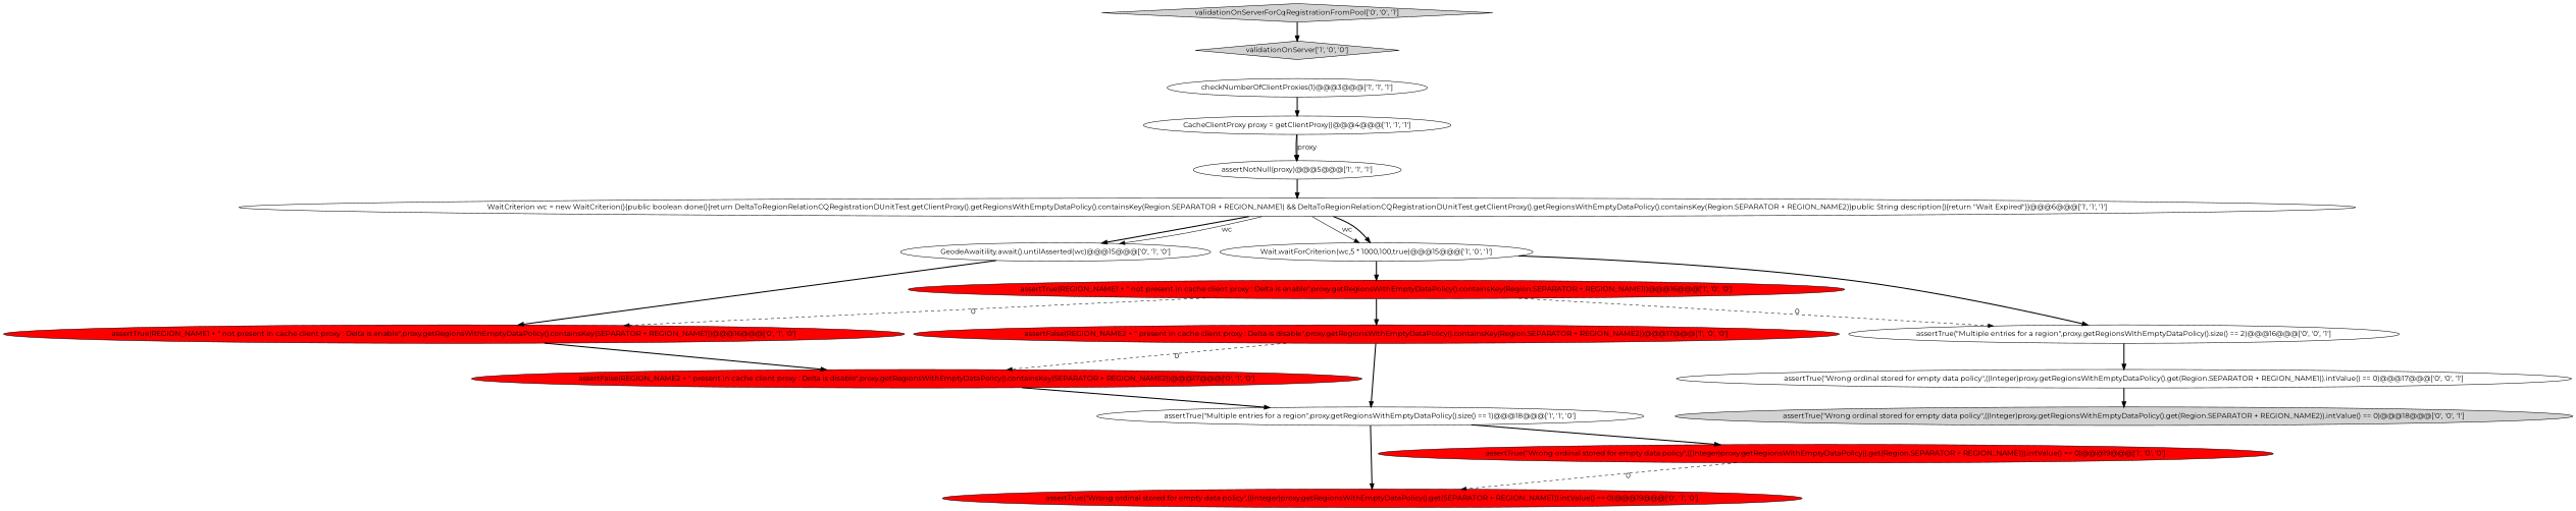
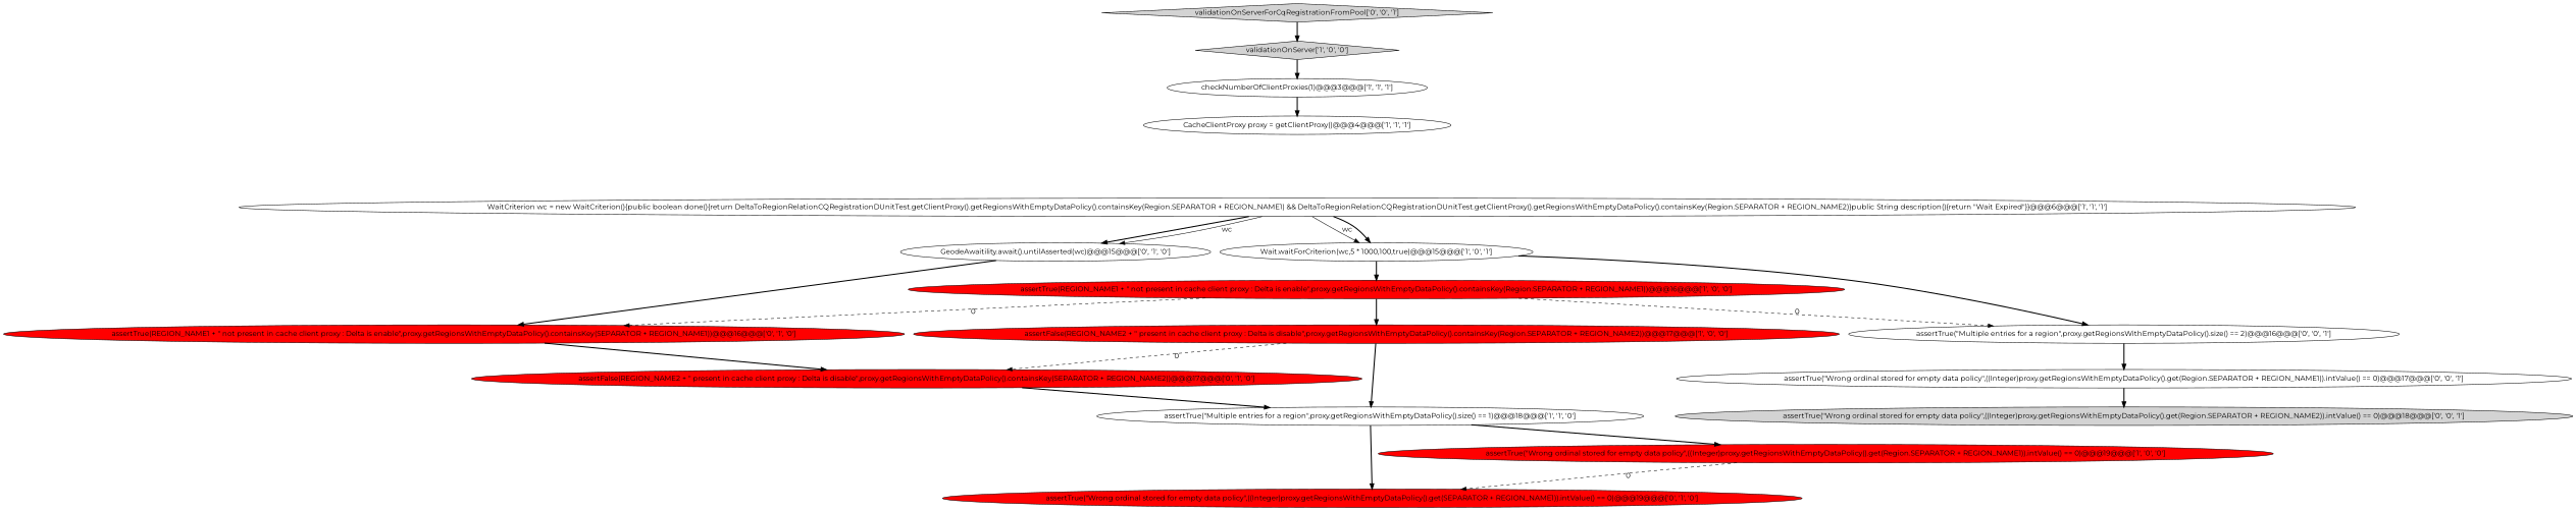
  digraph {
    fontname=Montserrat
    node [fillcolor=white fontname=Montserrat shape=ellipse style=filled]
    edge [fontname=Montserrat style=bold]
    n1 [label="WaitCriterion wc = new WaitCriterion(){public boolean done(){return DeltaToRegionRelationCQRegistrationDUnitTest.getClientProxy().getRegionsWithEmptyDataPolicy().containsKey(Region.SEPARATOR + REGION_NAME1) && DeltaToRegionRelationCQRegistrationDUnitTest.getClientProxy().getRegionsWithEmptyDataPolicy().containsKey(Region.SEPARATOR + REGION_NAME2)}public String description(){return \"Wait Expired\"}}@@@6@@@['1', '1', '1']"]
    n2 [label="GeodeAwaitility.await().untilAsserted(wc)@@@15@@@['0', '1', '0']"]
    n3 [label="Wait.waitForCriterion(wc,5 * 1000,100,true)@@@15@@@['1', '0', '1']"]
    n4 [fillcolor=red label="assertTrue(REGION_NAME1 + \" not present in cache client proxy : Delta is enable\",proxy.getRegionsWithEmptyDataPolicy().containsKey(SEPARATOR + REGION_NAME1))@@@16@@@['0', '1', '0']"]
    n5 [label="assertTrue(\"Multiple entries for a region\",proxy.getRegionsWithEmptyDataPolicy().size() == 2)@@@16@@@['0', '0', '1']"]
    n6 [fillcolor=red label="assertTrue(REGION_NAME1 + \" not present in cache client proxy : Delta is enable\",proxy.getRegionsWithEmptyDataPolicy().containsKey(Region.SEPARATOR + REGION_NAME1))@@@16@@@['1', '0', '0']"]
    n7 [label="assertTrue(\"Multiple entries for a region\",proxy.getRegionsWithEmptyDataPolicy().size() == 1)@@@18@@@['1', '1', '0']"]
    n8 [fillcolor=red label="assertTrue(\"Wrong ordinal stored for empty data policy\",((Integer)proxy.getRegionsWithEmptyDataPolicy().get(SEPARATOR + REGION_NAME1)).intValue() == 0)@@@19@@@['0', '1', '0']"]
    n9 [fillcolor=red label="assertTrue(\"Wrong ordinal stored for empty data policy\",((Integer)proxy.getRegionsWithEmptyDataPolicy().get(Region.SEPARATOR + REGION_NAME1)).intValue() == 0)@@@19@@@['1', '0', '0']"]
    n10 [label="checkNumberOfClientProxies(1)@@@3@@@['1', '1', '1']"]
    n11 [label="CacheClientProxy proxy = getClientProxy()@@@4@@@['1', '1', '1']"]
-   n12 [label="assertNotNull(proxy)@@@5@@@['1', '1', '1']"]
    n13 [label="assertTrue(\"Wrong ordinal stored for empty data policy\",((Integer)proxy.getRegionsWithEmptyDataPolicy().get(Region.SEPARATOR + REGION_NAME1)).intValue() == 0)@@@17@@@['0', '0', '1']"]
    n14 [fillcolor=lightgray label="assertTrue(\"Wrong ordinal stored for empty data policy\",((Integer)proxy.getRegionsWithEmptyDataPolicy().get(Region.SEPARATOR + REGION_NAME2)).intValue() == 0)@@@18@@@['0', '0', '1']"]
    n15 [fillcolor=lightgray label="validationOnServerForCqRegistrationFromPool['0', '0', '1']" shape=diamond]
    n16 [fillcolor=lightgray label="validationOnServer['1', '0', '0']" shape=diamond]
    n17 [fillcolor=red label="assertFalse(REGION_NAME2 + \" present in cache client proxy : Delta is disable\",proxy.getRegionsWithEmptyDataPolicy().containsKey(SEPARATOR + REGION_NAME2))@@@17@@@['0', '1', '0']"]
    n18 [fillcolor=red label="assertFalse(REGION_NAME2 + \" present in cache client proxy : Delta is disable\",proxy.getRegionsWithEmptyDataPolicy().containsKey(Region.SEPARATOR + REGION_NAME2))@@@17@@@['1', '0', '0']"]
    n1 -> n2
    n1 -> n2 [label=wc style=solid]
    n1 -> n3 [label=wc style=solid]
    n1 -> n3
    n2 -> n4
    n3 -> n5
    n3 -> n6
    n4 -> n17
    n5 -> n13
    n6 -> n4 [label=0 style=dashed]
    n6 -> n5 [label=0 style=dashed]
    n6 -> n18
    n7 -> n8
    n7 -> n9
    n9 -> n8 [label=0 style=dashed]
    n10 -> n11
-   n11 -> n12
-   n11 -> n12 [label=proxy style=solid]
-   n12 -> n1
    n13 -> n14
    n15 -> n16
+   n16 -> n10
    n17 -> n7
    n18 -> n7
    n18 -> n17 [label=0 style=dashed]
  }
